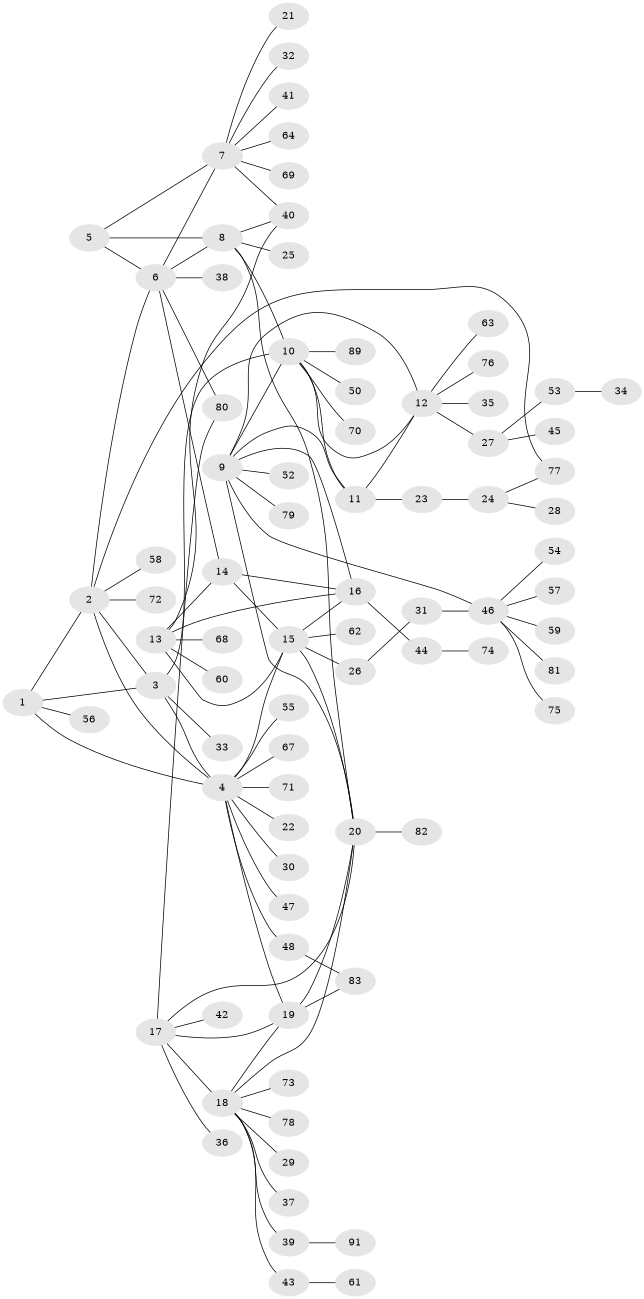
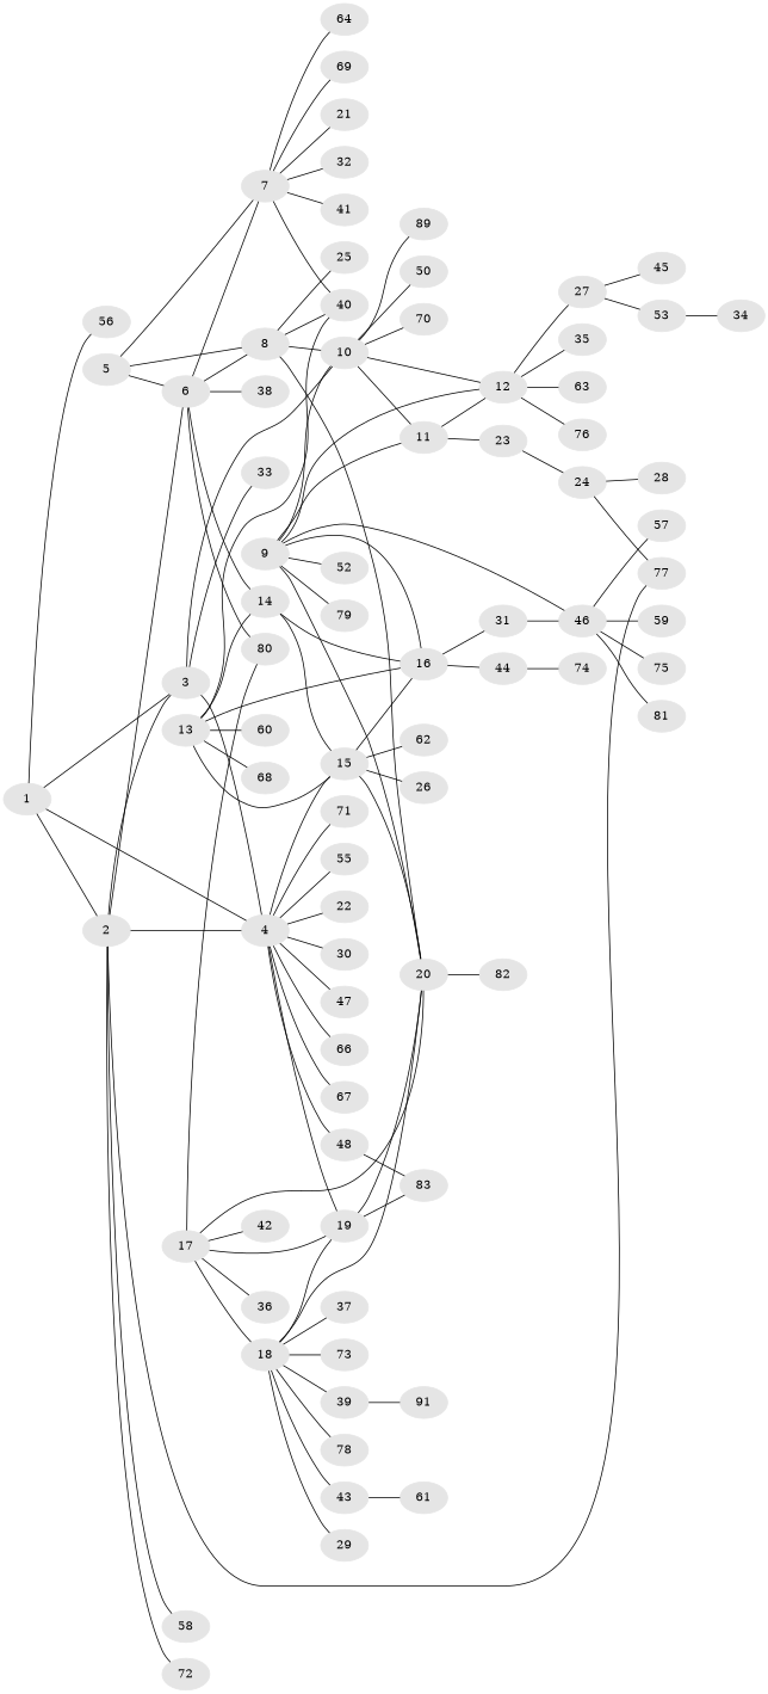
  graph {
    rankdir=LR
    node [color=gray90 style=filled]
    1
    2
    3
    4
    56
    6
    58
    72
    77
    10
    33
    15
    19
    22
    30
    47
    48
    55
+   66
    67
    71
    7
    8
    14
    38
    80
    11
    12
    n29 [label=89]
    50
    70
    20
    16
    26
    62
    83
    5
    21
    32
    41
    64
    69
    40
    25
    82
    9
    46
    52
    79
    23
    27
    35
    63
    76
    44
-   54
    57
    59
    75
    81
    24
    45
    53
    13
    60
    68
    31
    17
    18
    36
    42
    29
    37
    39
    43
    73
    78
    n78 [label=91]
    61
    74
    28
    34
    1 -- 2
    1 -- 3
    1 -- 4
    1 -- 56
    2 -- 3
    2 -- 4
    2 -- 6
    2 -- 58
    2 -- 72
    2 -- 77
    3 -- 4
    3 -- 10
    3 -- 33
    4 -- 15
    4 -- 19
    4 -- 22
    4 -- 30
    4 -- 47
    4 -- 48
    4 -- 55
+   4 -- 66
    4 -- 67
    4 -- 71
    6 -- 7
    6 -- 8
    6 -- 14
    6 -- 38
    6 -- 80
    10 -- 11
    10 -- 12
    10 -- n29
    10 -- 50
    10 -- 70
    15 -- 20
    15 -- 16
    15 -- 26
    15 -- 62
    19 -- 20
    19 -- 83
    48 -- 83
    7 -- 21
    7 -- 32
    7 -- 41
    7 -- 64
    7 -- 69
    7 -- 40
    8 -- 10
    8 -- 20
    8 -- 40
    8 -- 25
    14 -- 15
    14 -- 16
    11 -- 12
    11 -- 23
    12 -- 27
    12 -- 35
    12 -- 63
    12 -- 76
    20 -- 82
    16 -- 44
-   26 -- 31
+   16 -- 31
    5 -- 6
    5 -- 7
    5 -- 8
    9 -- 10
    9 -- 11
    9 -- 12
    9 -- 20
    9 -- 16
    9 -- 46
    9 -- 52
    9 -- 79
-   46 -- 54
    46 -- 57
    46 -- 59
    46 -- 75
    46 -- 81
    23 -- 24
    27 -- 45
    27 -- 53
    44 -- 74
    24 -- 77
    24 -- 28
    53 -- 34
    13 -- 15
    13 -- 14
    13 -- 16
    13 -- 40
    13 -- 60
    13 -- 68
    31 -- 46
    17 -- 19
    17 -- 80
    17 -- 20
    17 -- 18
    17 -- 36
    17 -- 42
    18 -- 19
    18 -- 20
    18 -- 29
    18 -- 37
    18 -- 39
    18 -- 43
    18 -- 73
    18 -- 78
    39 -- n78
    43 -- 61
  }
